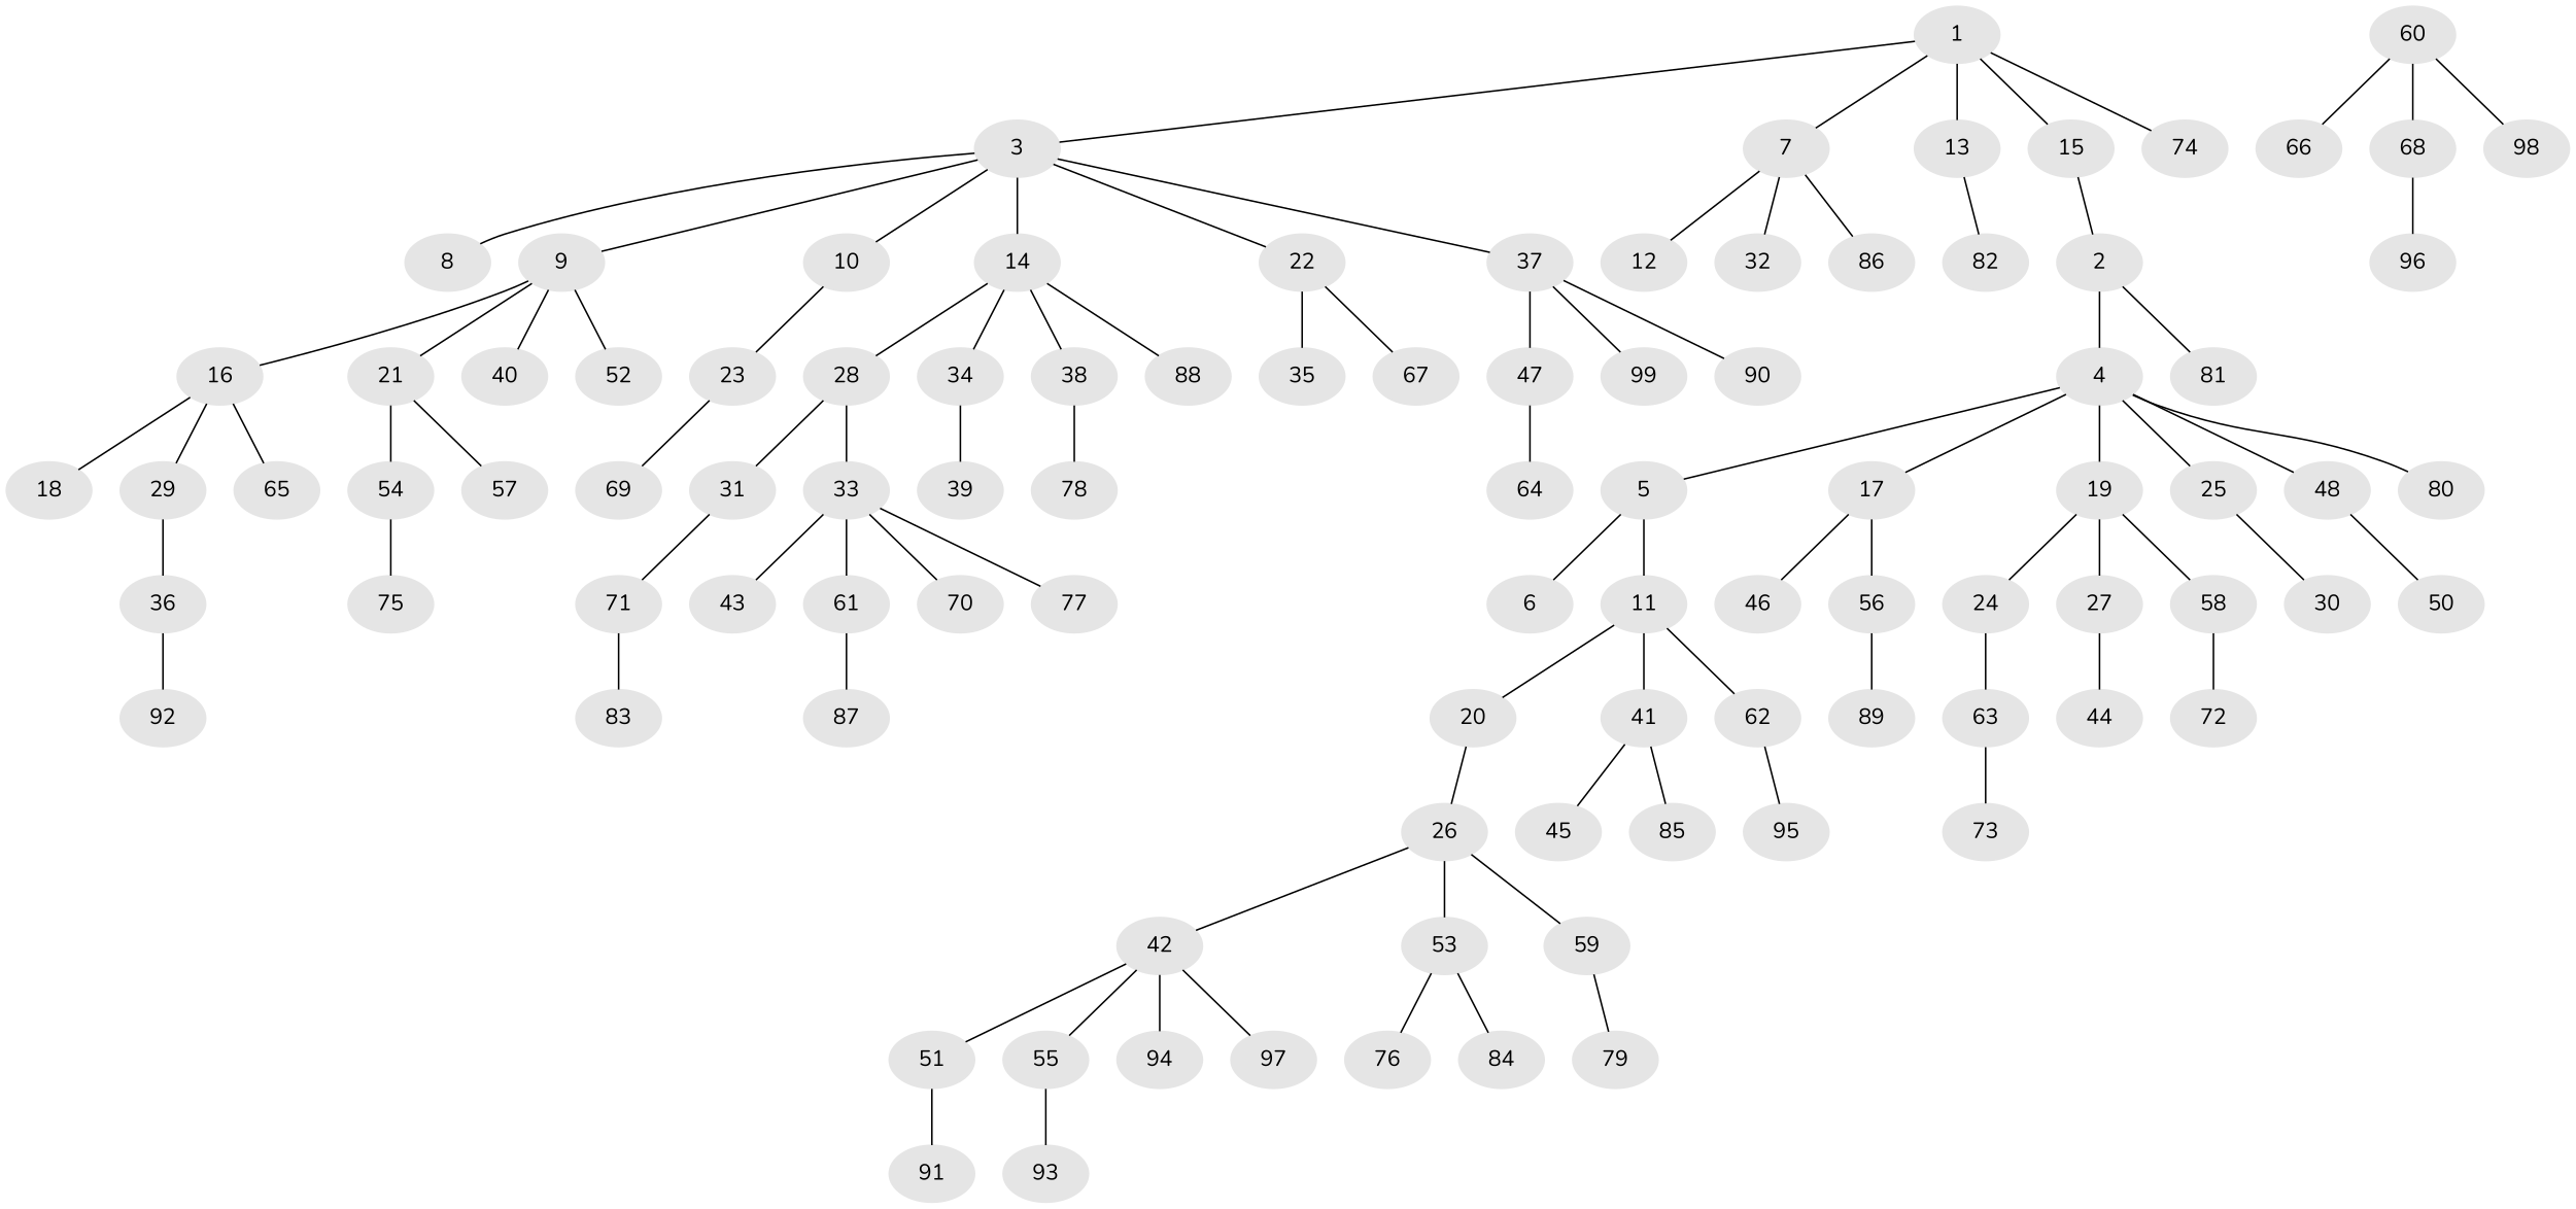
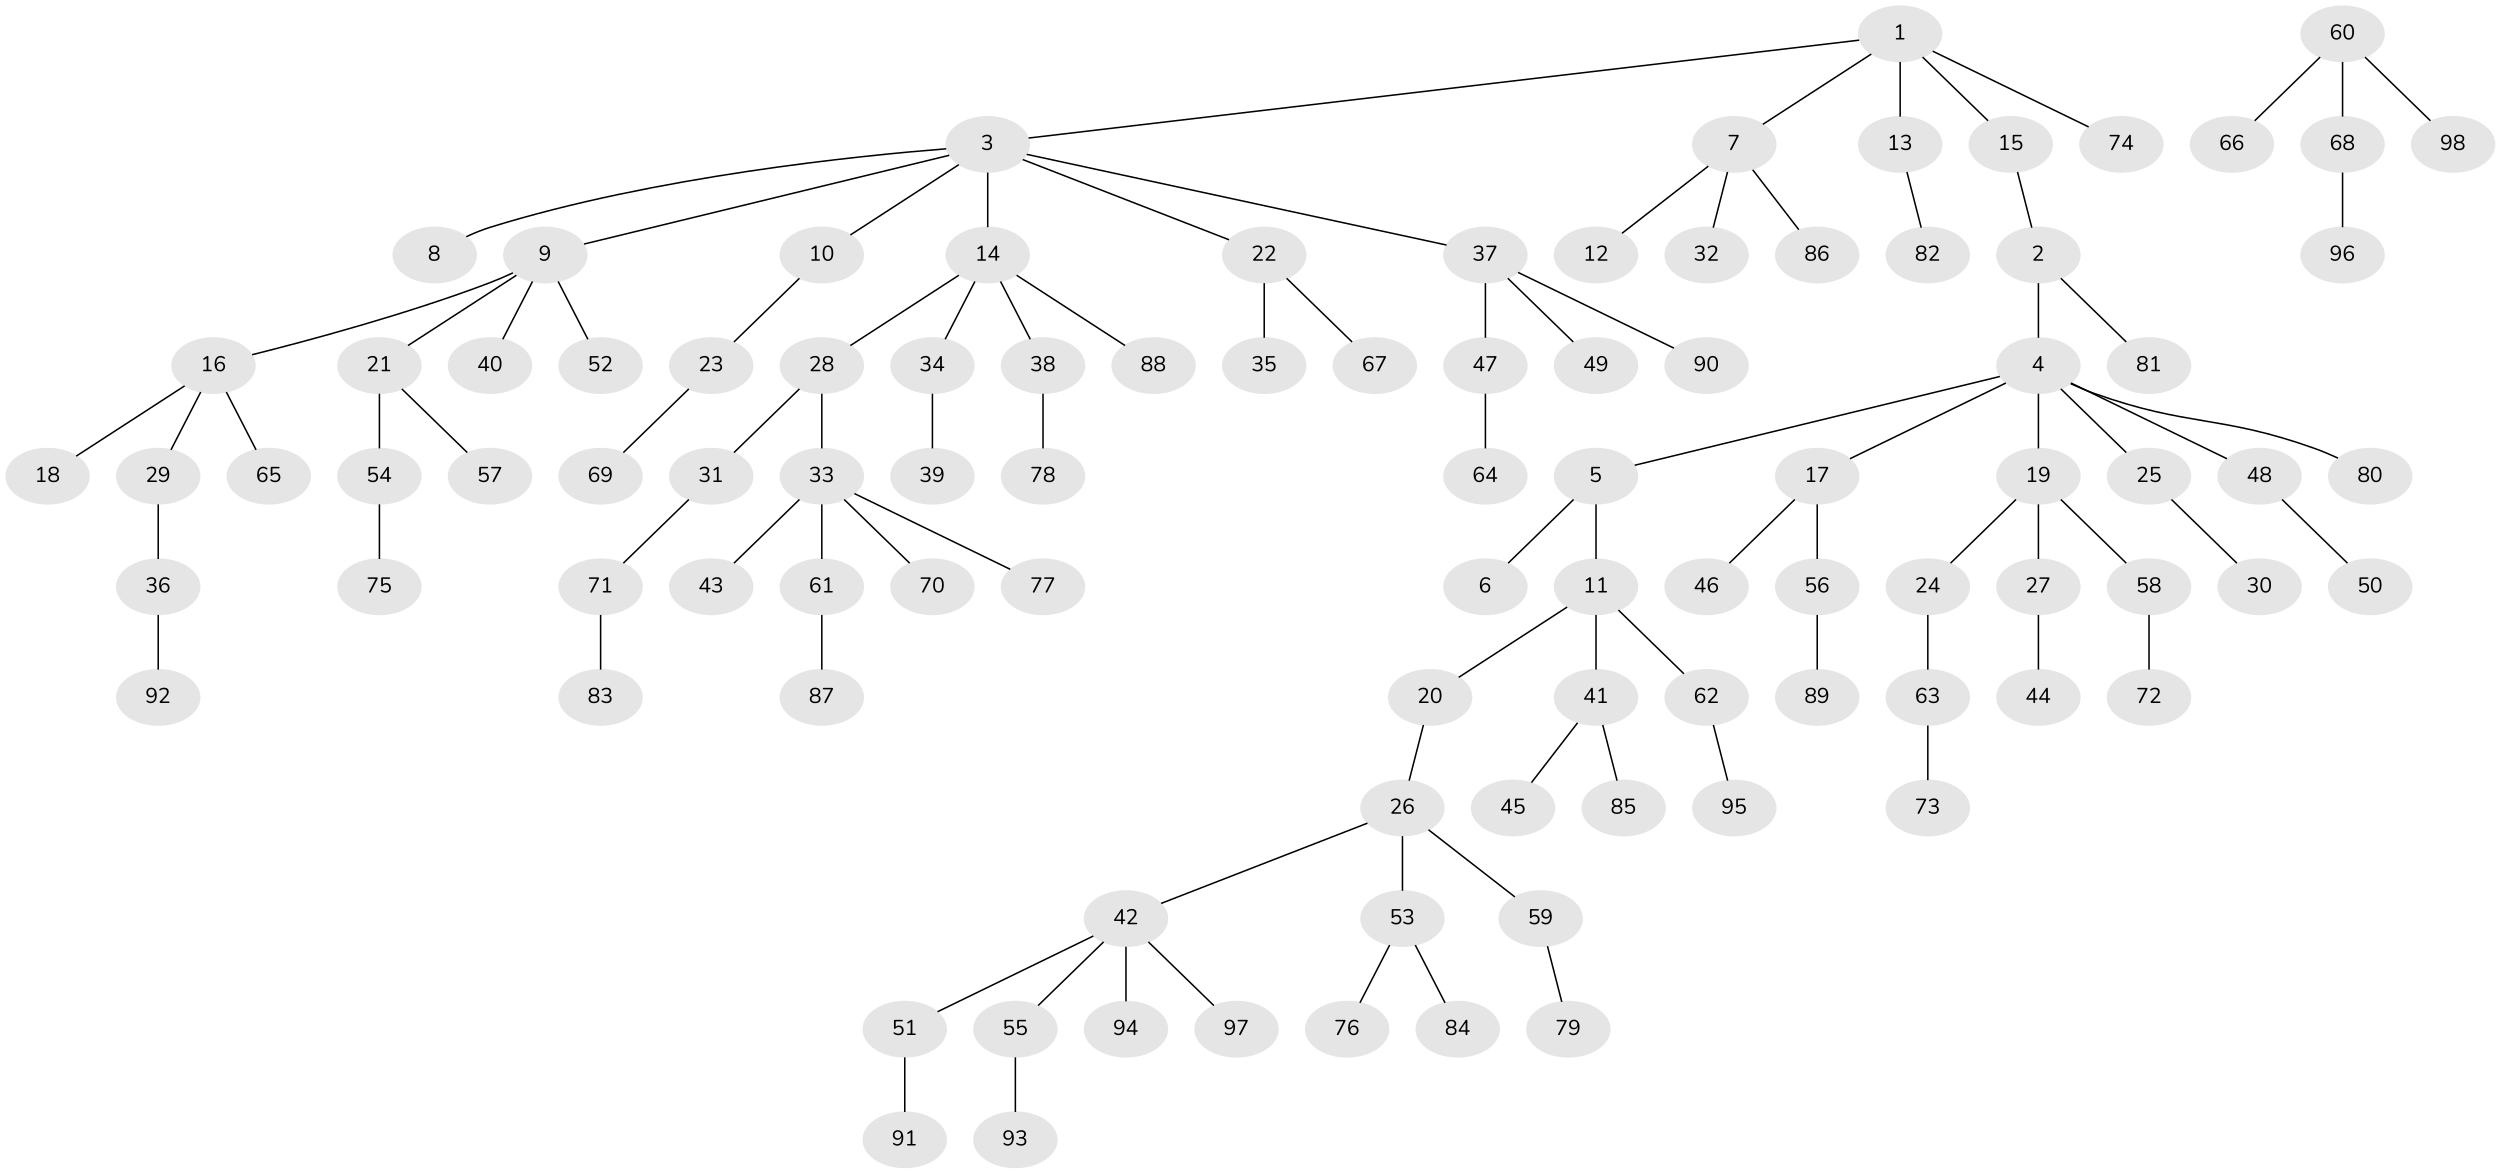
  graph {
    fontname=Nunito
    node [color=gray90 fontname=Nunito style=filled]
    edge [fontname=Nunito]
    1
    3
    7
    13
    15
    74
    2
    4
    81
    8
    9
    10
    14
    22
    37
    12
    32
    86
    82
    5
    17
    19
    25
    48
    80
    16
    21
    40
    52
    23
    28
    34
    38
    88
    35
    67
    47
-   49 [label=99]
+   49
    90
    6
    11
    46
    56
    24
    27
    58
    30
    50
    20
    41
    62
    18
    29
    65
    54
    57
    69
    26
    45
    85
    95
    31
    33
    39
    78
    36
    89
    63
    44
    72
    42
    53
    59
    75
    73
    51
    55
    94
    97
    76
    84
    79
    71
    43
    61
    70
    77
    92
    83
    87
    64
    60
    66
    68
    98
    91
    93
    96
    1 -- 3
    1 -- 7
    1 -- 13
    1 -- 15
    1 -- 74
    3 -- 8
    3 -- 9
    3 -- 10
    3 -- 14
    3 -- 22
    3 -- 37
    7 -- 12
    7 -- 32
    7 -- 86
    13 -- 82
    15 -- 2
    2 -- 4
    2 -- 81
    4 -- 5
    4 -- 17
    4 -- 19
    4 -- 25
    4 -- 48
    4 -- 80
    9 -- 16
    9 -- 21
    9 -- 40
    9 -- 52
    10 -- 23
    14 -- 28
    14 -- 34
    14 -- 38
    14 -- 88
    22 -- 35
    22 -- 67
    37 -- 47
    37 -- 49
    37 -- 90
    5 -- 6
    5 -- 11
    17 -- 46
    17 -- 56
    19 -- 24
    19 -- 27
    19 -- 58
    25 -- 30
    48 -- 50
    16 -- 18
    16 -- 29
    16 -- 65
    21 -- 54
    21 -- 57
    23 -- 69
    28 -- 31
    28 -- 33
    34 -- 39
    38 -- 78
    47 -- 64
    11 -- 20
    11 -- 41
    11 -- 62
    56 -- 89
    24 -- 63
    27 -- 44
    58 -- 72
    20 -- 26
    41 -- 45
    41 -- 85
    62 -- 95
    29 -- 36
    54 -- 75
    26 -- 42
    26 -- 53
    26 -- 59
    31 -- 71
    33 -- 43
    33 -- 61
    33 -- 70
    33 -- 77
    36 -- 92
    63 -- 73
    42 -- 51
    42 -- 55
    42 -- 94
    42 -- 97
    53 -- 76
    53 -- 84
    59 -- 79
    51 -- 91
    55 -- 93
    71 -- 83
    61 -- 87
    60 -- 66
    60 -- 68
    60 -- 98
    68 -- 96
  }
